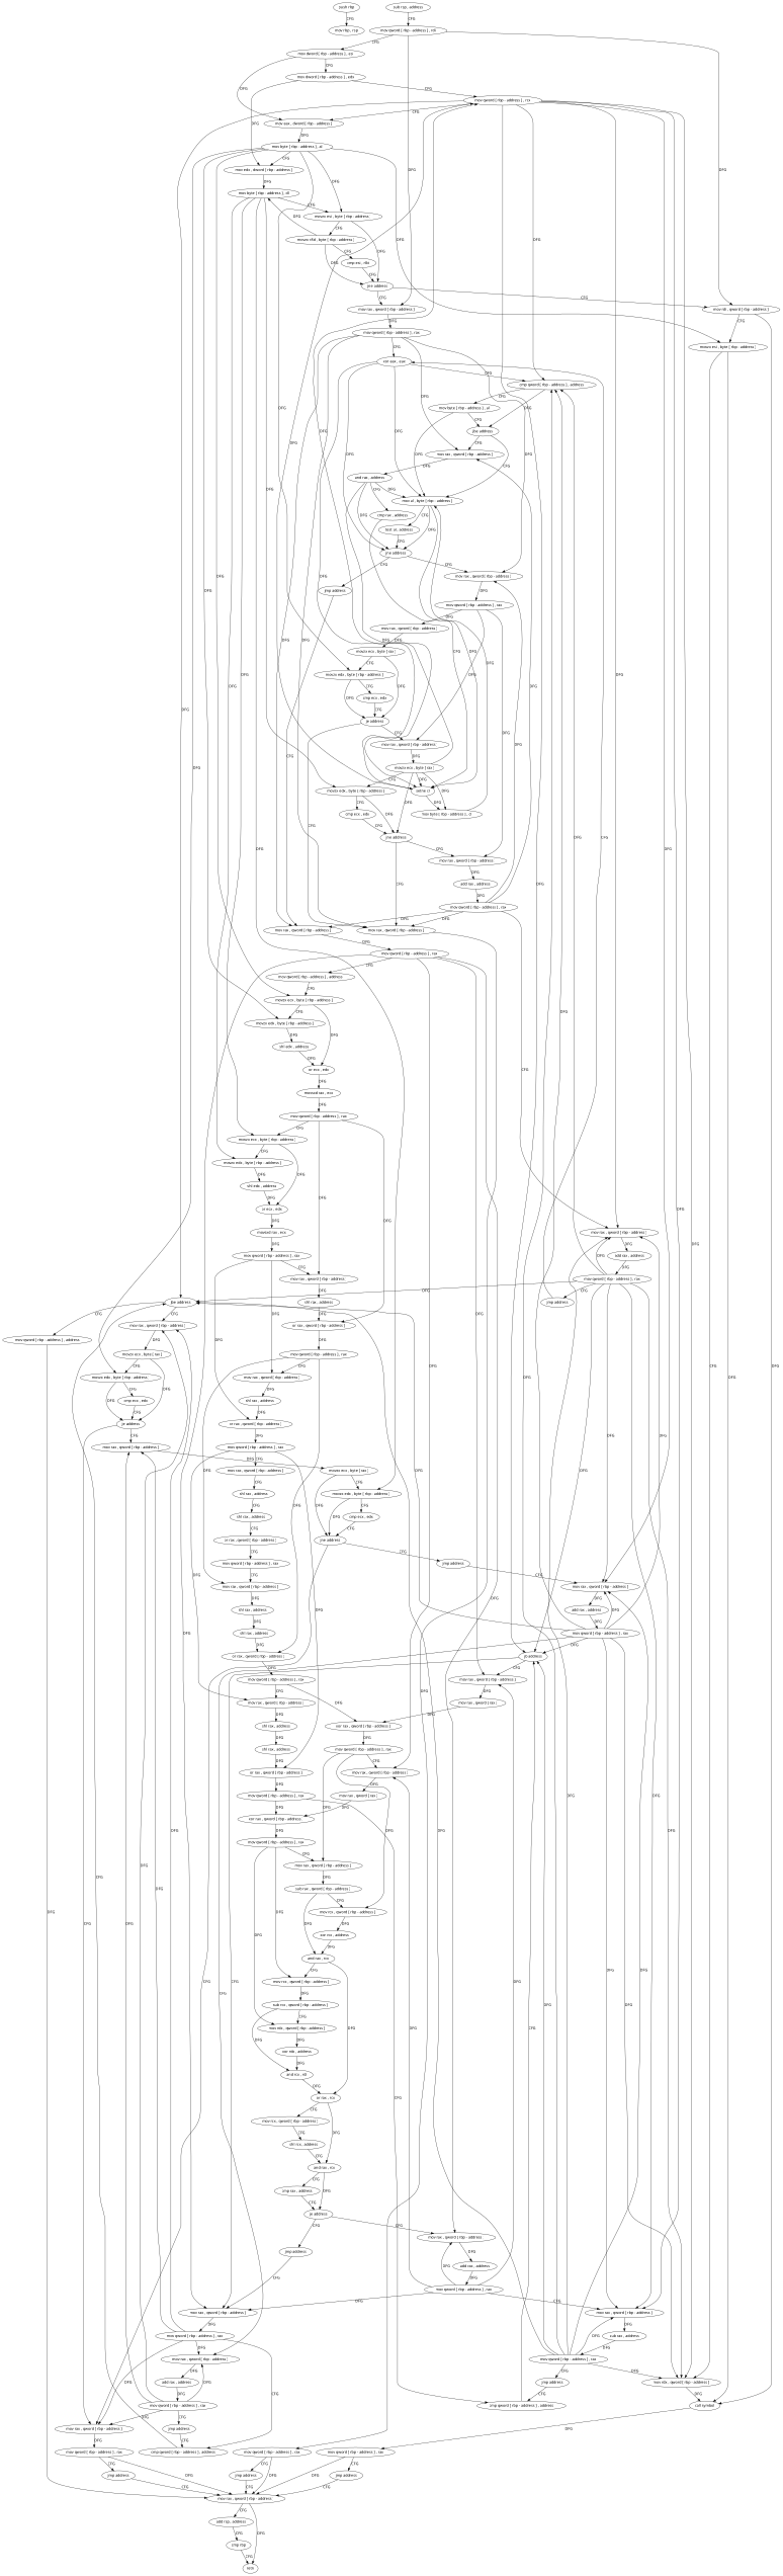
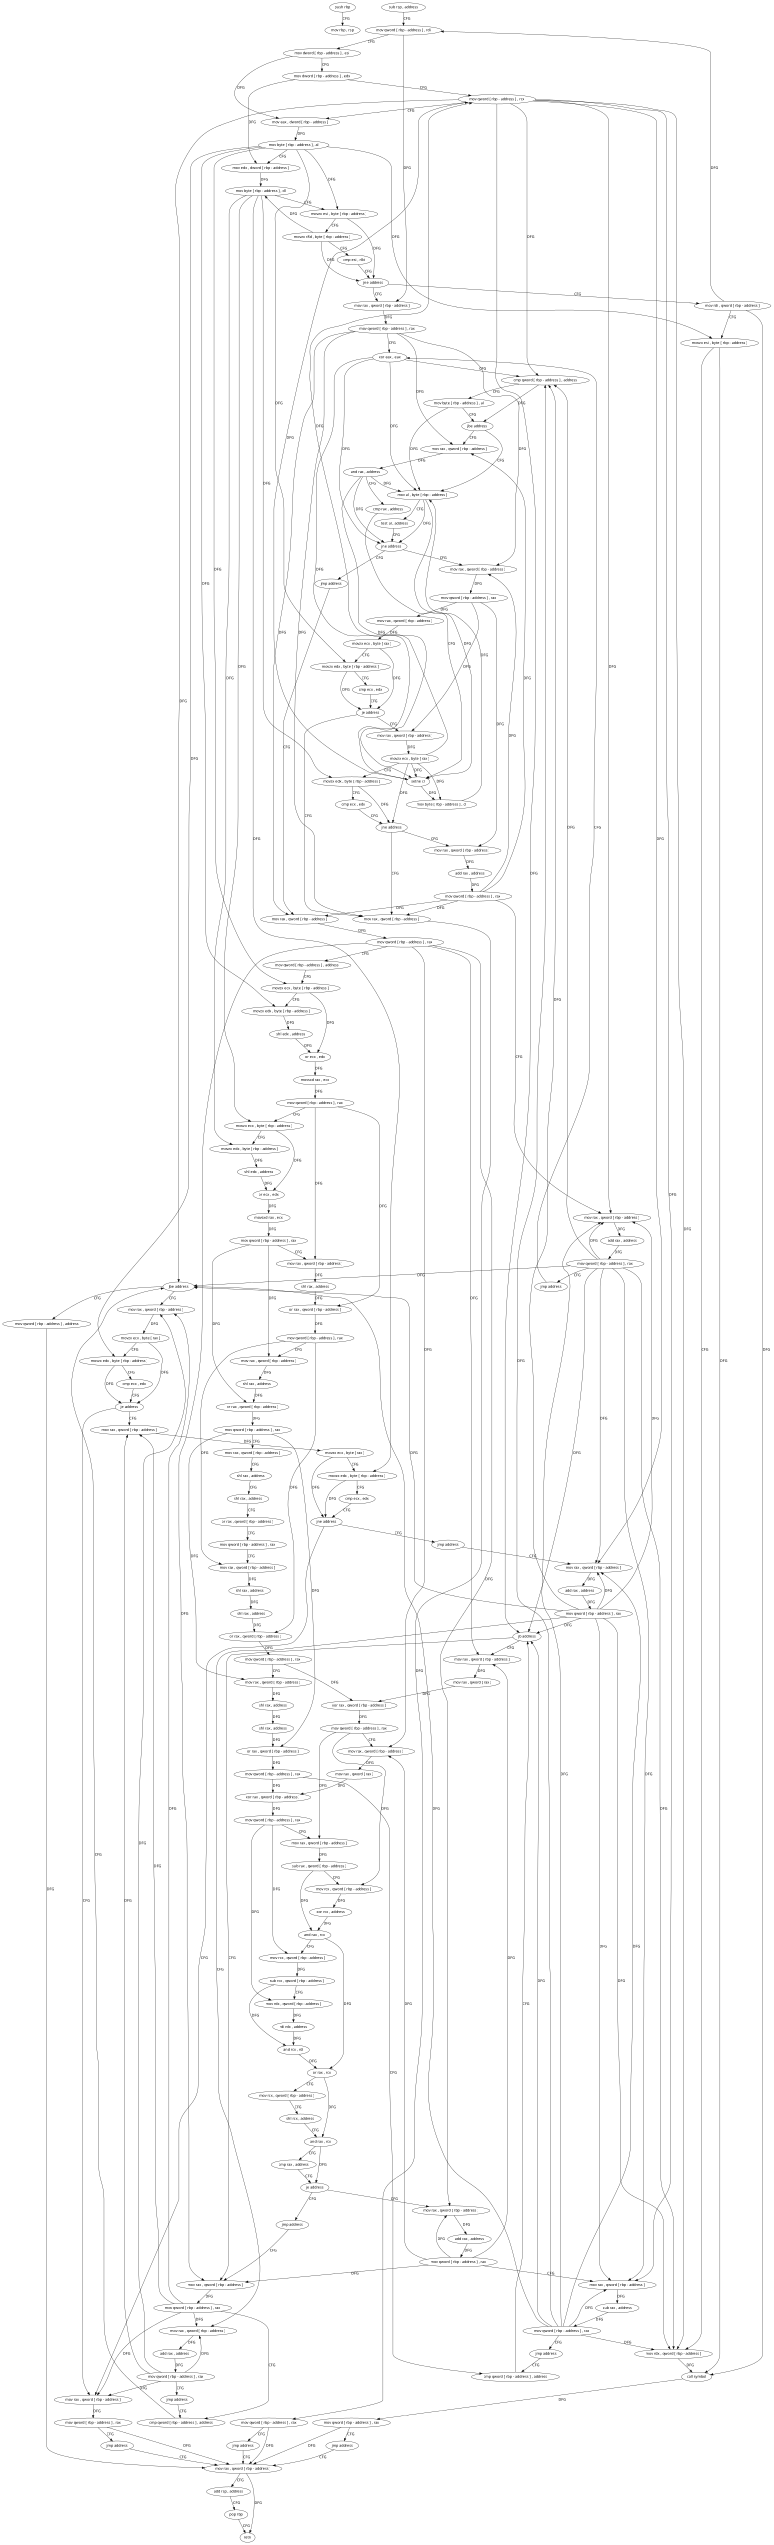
  digraph {
    fontname="Noto Sans"
    node [fontname="Noto Sans"]
    edge [fontname="Noto Sans"]
    n1 [label="push rbp"]
    n2 [label="mov rbp , rsp"]
    n3 [label="sub rsp , address"]
    n4 [label="mov qword [ rbp - address ] , rdi"]
    n5 [label="mov dword [ rbp - address ] , esi"]
    n6 [label="mov rax , qword [ rbp - address ]"]
    n7 [label="mov rdi , qword [ rbp - address ]"]
    n8 [label="mov dword [ rbp - address ] , edx"]
    n9 [label="mov eax , dword [ rbp - address ]"]
    n10 [label="mov qword [ rbp - address ] , rax"]
    n11 [label="movzx esi , byte [ rbp - address ]"]
    n12 [label="call symbol"]
    n13 [label="mov qword [ rbp - address ] , rcx"]
    n14 [label="mov edx , dword [ rbp - address ]"]
    n15 [label="mov byte [ rbp - address ] , al"]
    n16 [label="mov rdx , qword [ rbp - address ]"]
    n17 [label="mov rax , qword [ rbp - address ]"]
    n18 [label="cmp qword [ rbp - address ] , address"]
    n19 [label="mov rax , qword [ rbp - address ]"]
    n20 [label="jb address"]
    n21 [label="mov rax , qword [ rbp - address ]"]
    n22 [label="jbe address"]
    n23 [label="mov byte [ rbp - address ] , dl"]
    n24 [label="add rax , address"]
    n25 [label="mov byte [ rbp - address ] , al"]
    n26 [label="jbe address"]
    n27 [label="sub rax , address"]
    n28 [label="mov rax , qword [ rbp - address ]"]
    n29 [label="mov rax , qword [ rbp - address ]"]
    n30 [label="add rax , address"]
    n31 [label="mov rax , qword [ rbp - address ]"]
    n32 [label="mov qword [ rbp - address ] , address"]
    n33 [label="movzx esi , byte [ rbp - address ]"]
    n34 [label="movzx edx , byte [ rbp - address ]"]
    n35 [label="movzx ecx , byte [ rbp - address ]"]
    n36 [label="movzx edx , byte [ rbp - address ]"]
    n37 [label="movzx edx , byte [ rbp - address ]"]
    n38 [label="movzx r8d , byte [ rbp - address ]"]
    n39 [label="jne address"]
    n40 [label="je address"]
    n41 [label="cmp ecx , edx"]
    n42 [label="or ecx , edx"]
    n43 [label="shl edx , address"]
    n44 [label="je address"]
    n45 [label="cmp ecx , edx"]
    n46 [label="movzx edx , byte [ rbp - address ]"]
    n47 [label="movzx ecx , byte [ rbp - address ]"]
    n48 [label="movzx edx , byte [ rbp - address ]"]
    n49 [label="movzx edx , byte [ rbp - address ]"]
    n50 [label="cmp esi , r8d"]
    n51 [label="jne address"]
    n52 [label="cmp ecx , edx"]
    n53 [label="or ecx , edx"]
    n54 [label="shl edx , address"]
    n55 [label="jne address"]
    n56 [label="cmp ecx , edx"]
    n57 [label="xor eax , eax"]
    n58 [label="mov rax , qword [ rbp - address ]"]
    n59 [label="mov rax , qword [ rbp - address ]"]
    n60 [label="mov rax , qword [ rbp - address ]"]
    n61 [label="mov rax , qword [ rbp - address ]"]
    n62 [label="mov qword [ rbp - address ] , rax"]
    n63 [label="mov al , byte [ rbp - address ]"]
    n64 [label="jne address"]
    n65 [label="setne cl"]
    n66 [label="mov qword [ rbp - address ] , rax"]
    n67 [label="and rax , address"]
    n68 [label="mov qword [ rbp - address ] , rax"]
    n69 [label="mov qword [ rbp - address ] , rax"]
    n70 [label="test al , address"]
    n71 [label="jmp address"]
    n72 [label="mov byte [ rbp - address ] , cl"]
    n73 [label="jmp address"]
    n74 [label="mov rax , qword [ rbp - address ]"]
    n75 [label="add rsp , address"]
    n76 [label=retn]
-   n77 [label="cmp rbp"]
+   n77 [label="pop rbp"]
    n78 [label="mov rax , qword [ rbp - address ]"]
    n79 [label="mov rax , qword [ rbp - address ]"]
    n80 [label="mov rax , qword [ rbp - address ]"]
    n81 [label="cmp rax , address"]
    n82 [label="movzx ecx , byte [ rax ]"]
    n83 [label="movzx ecx , byte [ rax ]"]
    n84 [label="add rax , address"]
    n85 [label="jmp address"]
    n86 [label="mov qword [ rbp - address ] , address"]
    n87 [label="mov rax , qword [ rbp - address ]"]
    n88 [label="mov rax , qword [ rbp - address ]"]
    n89 [label="mov qword [ rbp - address ] , rax"]
    n90 [label="mov qword [ rbp - address ] , rax"]
    n91 [label="mov rax , qword [ rax ]"]
    n92 [label="mov rax , qword [ rax ]"]
    n93 [label="add rax , address"]
    n94 [label="movsxd rax , ecx"]
    n95 [label="mov qword [ rbp - address ] , rax"]
    n96 [label="mov rax , qword [ rbp - address ]"]
    n97 [label="or rax , qword [ rbp - address ]"]
    n98 [label="shl rax , address"]
    n99 [label="mov qword [ rbp - address ] , rax"]
    n100 [label="movsxd rax , ecx"]
    n101 [label="mov qword [ rbp - address ] , rax"]
    n102 [label="mov rax , qword [ rbp - address ]"]
    n103 [label="or rax , qword [ rbp - address ]"]
    n104 [label="shl rax , address"]
    n105 [label="mov qword [ rbp - address ] , rax"]
    n106 [label="mov rax , qword [ rbp - address ]"]
    n107 [label="or rax , qword [ rbp - address ]"]
    n108 [label="shl rax , address"]
    n109 [label="mov qword [ rbp - address ] , rax"]
    n110 [label="mov rax , qword [ rbp - address ]"]
    n111 [label="mov rax , qword [ rbp - address ]"]
    n112 [label="or rax , qword [ rbp - address ]"]
    n113 [label="shl rax , address"]
    n114 [label="shl rax , address"]
    n115 [label="mov qword [ rbp - address ] , rax"]
    n116 [label="shl rax , address"]
    n117 [label="or rax , qword [ rbp - address ]"]
    n118 [label="mov qword [ rbp - address ] , rax"]
    n119 [label="shl rax , address"]
    n120 [label="xor rax , qword [ rbp - address ]"]
    n121 [label="mov qword [ rbp - address ] , rax"]
    n122 [label="shl rax , address"]
    n123 [label="cmp qword [ rbp - address ] , address"]
    n124 [label="xor rax , qword [ rbp - address ]"]
    n125 [label="mov qword [ rbp - address ] , rax"]
    n126 [label="mov qword [ rbp - address ] , rax"]
    n127 [label="jmp address"]
    n128 [label="cmp qword [ rbp - address ] , address"]
    n129 [label="mov rax , qword [ rbp - address ]"]
    n130 [label="mov rax , qword [ rbp - address ]"]
    n131 [label="mov rax , qword [ rbp - address ]"]
    n132 [label="movzx ecx , byte [ rax ]"]
    n133 [label="mov qword [ rbp - address ] , rax"]
    n134 [label="movzx ecx , byte [ rax ]"]
    n135 [label="add rax , address"]
    n136 [label="mov rax , qword [ rbp - address ]"]
    n137 [label="mov rcx , qword [ rbp - address ]"]
    n138 [label="sub rax , qword [ rbp - address ]"]
    n139 [label="xor rcx , address"]
    n140 [label="mov rcx , qword [ rbp - address ]"]
    n141 [label="mov rdx , qword [ rbp - address ]"]
    n142 [label="sub rcx , qword [ rbp - address ]"]
-   n143 [label="xor rdx , address"]
+   n143 [label="rdi rdx , address"]
    n144 [label="and rax , rcx"]
    n145 [label="or rax , rcx"]
    n146 [label="mov rcx , qword [ rbp - address ]"]
    n147 [label="and rax , rcx"]
    n148 [label="and rcx , rdi"]
    n149 [label="shl rcx , address"]
    n150 [label="cmp rax , address"]
    n151 [label="je address"]
    n152 [label="jmp address"]
    n153 [label="mov qword [ rbp - address ] , rax"]
    n154 [label="jmp address"]
    n155 [label="mov qword [ rbp - address ] , rax"]
    n156 [label="jmp address"]
    n157 [label="jmp address"]
    n158 [label="mov qword [ rbp - address ] , rax"]
    n159 [label="mov qword [ rbp - address ] , rax"]
    n160 [label="jmp address"]
    n1 -> n2 [label=CFG]
    n3 -> n4 [label=CFG]
    n4 -> n5 [label=CFG]
    n4 -> n6 [label=DFG]
-   n4 -> n7 [label=DFG]
+   n7 -> n4 [label=DFG]
    n5 -> n8 [label=CFG]
    n5 -> n9 [label=DFG]
    n6 -> n10 [label=DFG]
    n7 -> n11 [label=CFG]
    n7 -> n12 [label=DFG]
    n8 -> n13 [label=CFG]
    n8 -> n14 [label=DFG]
    n9 -> n15 [label=DFG]
    n10 -> n57 [label=CFG]
    n10 -> n58 [label=DFG]
    n10 -> n59 [label=DFG]
    n10 -> n60 [label=DFG]
    n10 -> n61 [label=DFG]
    n11 -> n12 [label=DFG]
    n11 -> n16 [label=CFG]
    n12 -> n62 [label=DFG]
    n13 -> n9 [label=CFG]
    n13 -> n16 [label=DFG]
    n13 -> n17 [label=DFG]
    n13 -> n18 [label=DFG]
    n13 -> n19 [label=DFG]
    n13 -> n20 [label=DFG]
    n13 -> n21 [label=DFG]
    n13 -> n22 [label=DFG]
    n14 -> n23 [label=DFG]
    n15 -> n11 [label=DFG]
    n15 -> n14 [label=CFG]
    n15 -> n33 [label=DFG]
    n15 -> n34 [label=DFG]
    n15 -> n35 [label=DFG]
    n15 -> n36 [label=DFG]
    n15 -> n37 [label=DFG]
    n16 -> n12 [label=DFG]
    n17 -> n24 [label=DFG]
    n18 -> n25 [label=CFG]
    n18 -> n26 [label=DFG]
    n19 -> n27 [label=DFG]
    n20 -> n28 [label=CFG]
    n20 -> n29 [label=CFG]
    n21 -> n30 [label=DFG]
    n22 -> n31 [label=CFG]
    n22 -> n32 [label=CFG]
    n23 -> n33 [label=CFG]
    n23 -> n46 [label=DFG]
    n23 -> n47 [label=DFG]
    n23 -> n48 [label=DFG]
    n23 -> n49 [label=DFG]
    n24 -> n126 [label=DFG]
    n25 -> n26 [label=CFG]
    n25 -> n63 [label=DFG]
    n26 -> n59 [label=CFG]
    n26 -> n63 [label=CFG]
    n27 -> n155 [label=DFG]
    n28 -> n90 [label=DFG]
    n29 -> n91 [label=DFG]
    n30 -> n158 [label=DFG]
    n31 -> n132 [label=DFG]
    n32 -> n74 [label=DFG]
    n33 -> n38 [label=CFG]
    n33 -> n39 [label=DFG]
    n34 -> n40 [label=DFG]
    n34 -> n41 [label=CFG]
    n35 -> n36 [label=CFG]
    n35 -> n42 [label=DFG]
    n36 -> n43 [label=DFG]
    n37 -> n44 [label=DFG]
    n37 -> n45 [label=CFG]
    n38 -> n23 [label=DFG]
    n38 -> n39 [label=DFG]
    n38 -> n50 [label=CFG]
    n39 -> n6 [label=CFG]
    n39 -> n7 [label=CFG]
    n40 -> n60 [label=CFG]
    n40 -> n79 [label=CFG]
    n41 -> n40 [label=CFG]
    n42 -> n94 [label=DFG]
    n43 -> n42 [label=DFG]
    n44 -> n129 [label=CFG]
    n44 -> n130 [label=CFG]
    n45 -> n44 [label=CFG]
    n46 -> n51 [label=DFG]
    n46 -> n52 [label=CFG]
    n47 -> n48 [label=CFG]
    n47 -> n53 [label=DFG]
    n48 -> n54 [label=DFG]
    n49 -> n55 [label=DFG]
    n49 -> n56 [label=CFG]
    n50 -> n39 [label=CFG]
    n51 -> n60 [label=CFG]
    n51 -> n80 [label=CFG]
    n52 -> n51 [label=CFG]
    n53 -> n100 [label=DFG]
    n54 -> n53 [label=DFG]
    n55 -> n129 [label=CFG]
    n55 -> n157 [label=CFG]
    n56 -> n55 [label=CFG]
    n57 -> n18 [label=CFG]
    n57 -> n63 [label=DFG]
    n57 -> n64 [label=DFG]
    n57 -> n65 [label=DFG]
    n58 -> n66 [label=DFG]
    n59 -> n67 [label=DFG]
    n60 -> n68 [label=DFG]
    n61 -> n69 [label=DFG]
    n62 -> n73 [label=CFG]
    n62 -> n74 [label=DFG]
    n63 -> n64 [label=DFG]
    n63 -> n65 [label=DFG]
    n63 -> n70 [label=CFG]
    n64 -> n58 [label=CFG]
    n64 -> n71 [label=CFG]
    n65 -> n13 [label=DFG]
    n65 -> n72 [label=DFG]
    n66 -> n78 [label=DFG]
    n66 -> n79 [label=DFG]
    n66 -> n80 [label=DFG]
    n67 -> n63 [label=DFG]
    n67 -> n64 [label=DFG]
    n67 -> n65 [label=DFG]
    n67 -> n81 [label=CFG]
    n68 -> n74 [label=DFG]
    n68 -> n85 [label=CFG]
    n69 -> n28 [label=DFG]
    n69 -> n29 [label=DFG]
    n69 -> n86 [label=CFG]
    n69 -> n87 [label=DFG]
    n69 -> n88 [label=DFG]
    n70 -> n64 [label=CFG]
    n71 -> n61 [label=CFG]
    n72 -> n63 [label=DFG]
    n73 -> n74 [label=CFG]
    n74 -> n75 [label=CFG]
    n74 -> n76 [label=DFG]
    n75 -> n77 [label=CFG]
    n77 -> n76 [label=CFG]
    n78 -> n82 [label=DFG]
    n79 -> n83 [label=DFG]
    n80 -> n84 [label=DFG]
    n81 -> n65 [label=CFG]
    n82 -> n34 [label=CFG]
    n82 -> n40 [label=DFG]
    n83 -> n13 [label=DFG]
    n83 -> n46 [label=CFG]
    n83 -> n51 [label=DFG]
    n83 -> n65 [label=DFG]
    n83 -> n72 [label=DFG]
    n84 -> n89 [label=DFG]
    n85 -> n74 [label=CFG]
    n86 -> n35 [label=CFG]
    n87 -> n92 [label=DFG]
    n88 -> n93 [label=DFG]
    n89 -> n17 [label=CFG]
    n89 -> n58 [label=DFG]
    n89 -> n59 [label=DFG]
    n89 -> n60 [label=DFG]
    n89 -> n61 [label=DFG]
    n90 -> n31 [label=DFG]
    n90 -> n128 [label=CFG]
    n90 -> n129 [label=DFG]
    n90 -> n130 [label=DFG]
    n90 -> n131 [label=DFG]
    n91 -> n120 [label=DFG]
    n92 -> n124 [label=DFG]
    n93 -> n153 [label=DFG]
    n94 -> n95 [label=DFG]
    n95 -> n47 [label=CFG]
    n95 -> n96 [label=DFG]
    n95 -> n97 [label=DFG]
    n96 -> n98 [label=DFG]
    n97 -> n99 [label=DFG]
    n98 -> n97 [label=DFG]
    n99 -> n102 [label=CFG]
    n99 -> n106 [label=DFG]
    n99 -> n107 [label=DFG]
    n100 -> n101 [label=DFG]
    n101 -> n96 [label=CFG]
    n101 -> n102 [label=DFG]
    n101 -> n103 [label=DFG]
    n102 -> n104 [label=DFG]
    n103 -> n105 [label=DFG]
    n104 -> n103 [label=DFG]
    n105 -> n110 [label=CFG]
    n105 -> n111 [label=DFG]
    n105 -> n112 [label=DFG]
    n106 -> n108 [label=DFG]
    n107 -> n109 [label=DFG]
    n108 -> n119 [label=DFG]
    n109 -> n111 [label=CFG]
    n109 -> n120 [label=DFG]
    n110 -> n113 [label=CFG]
    n111 -> n114 [label=DFG]
    n112 -> n115 [label=DFG]
    n113 -> n116 [label=CFG]
    n114 -> n122 [label=DFG]
    n115 -> n123 [label=CFG]
    n115 -> n124 [label=DFG]
    n116 -> n117 [label=CFG]
    n117 -> n118 [label=CFG]
    n118 -> n106 [label=CFG]
    n119 -> n107 [label=DFG]
    n120 -> n121 [label=DFG]
    n121 -> n87 [label=CFG]
    n121 -> n136 [label=DFG]
    n121 -> n137 [label=DFG]
    n122 -> n112 [label=DFG]
    n123 -> n20 [label=CFG]
    n124 -> n125 [label=DFG]
    n125 -> n136 [label=CFG]
    n125 -> n140 [label=DFG]
    n125 -> n141 [label=DFG]
    n126 -> n16 [label=DFG]
    n126 -> n17 [label=DFG]
    n126 -> n18 [label=DFG]
    n126 -> n19 [label=DFG]
    n126 -> n20 [label=DFG]
    n126 -> n21 [label=DFG]
    n126 -> n22 [label=DFG]
    n126 -> n127 [label=CFG]
    n127 -> n57 [label=CFG]
    n128 -> n22 [label=CFG]
    n129 -> n133 [label=DFG]
    n130 -> n134 [label=DFG]
    n131 -> n135 [label=DFG]
    n132 -> n37 [label=CFG]
    n132 -> n44 [label=DFG]
    n133 -> n74 [label=DFG]
    n133 -> n154 [label=CFG]
    n134 -> n49 [label=CFG]
    n134 -> n55 [label=DFG]
    n135 -> n159 [label=DFG]
    n136 -> n138 [label=DFG]
    n137 -> n139 [label=DFG]
    n138 -> n137 [label=CFG]
    n138 -> n144 [label=DFG]
    n139 -> n144 [label=DFG]
    n140 -> n142 [label=DFG]
    n141 -> n143 [label=DFG]
    n142 -> n141 [label=CFG]
    n142 -> n148 [label=DFG]
    n143 -> n148 [label=DFG]
    n144 -> n140 [label=CFG]
    n144 -> n145 [label=DFG]
    n145 -> n146 [label=CFG]
    n145 -> n147 [label=DFG]
    n146 -> n149 [label=CFG]
    n147 -> n150 [label=CFG]
    n147 -> n151 [label=DFG]
    n148 -> n145 [label=DFG]
    n149 -> n147 [label=CFG]
    n150 -> n151 [label=CFG]
    n151 -> n88 [label=CFG]
    n151 -> n152 [label=CFG]
    n152 -> n28 [label=CFG]
    n153 -> n19 [label=CFG]
    n153 -> n28 [label=DFG]
    n153 -> n29 [label=DFG]
    n153 -> n87 [label=DFG]
    n153 -> n88 [label=DFG]
    n154 -> n74 [label=CFG]
    n155 -> n16 [label=DFG]
    n155 -> n17 [label=DFG]
    n155 -> n18 [label=DFG]
    n155 -> n19 [label=DFG]
    n155 -> n20 [label=DFG]
    n155 -> n21 [label=DFG]
    n155 -> n22 [label=DFG]
    n155 -> n156 [label=CFG]
    n156 -> n123 [label=CFG]
    n157 -> n21 [label=CFG]
    n158 -> n16 [label=DFG]
    n158 -> n17 [label=DFG]
    n158 -> n18 [label=DFG]
    n158 -> n19 [label=DFG]
    n158 -> n20 [label=DFG]
    n158 -> n21 [label=DFG]
    n158 -> n22 [label=DFG]
    n158 -> n131 [label=CFG]
    n159 -> n31 [label=DFG]
    n159 -> n129 [label=DFG]
    n159 -> n130 [label=DFG]
    n159 -> n131 [label=DFG]
    n159 -> n160 [label=CFG]
    n160 -> n128 [label=CFG]
  }
